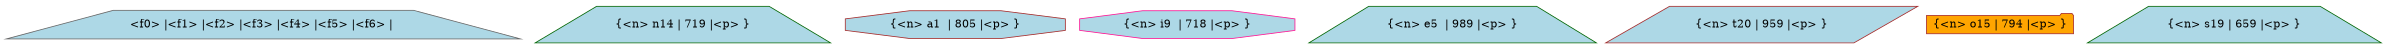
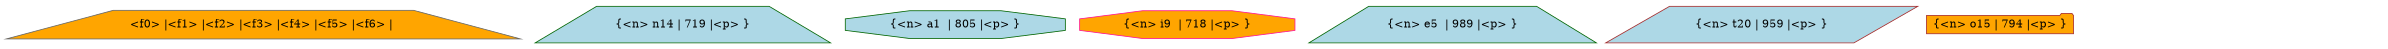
  digraph {
    node [style=filled fillcolor=lightblue color=darkgreen shape=trapezium]
-   n1 [heigh=2.22 label="<f0> |<f1> |<f2> |<f3> |<f4> |<f5> |<f6> | " width=0.25 color=gray40]
+   n1 [heigh=2.22 label="<f0> |<f1> |<f2> |<f3> |<f4> |<f5> |<f6> | " width=0.25 fillcolor=orange color=gray40]
    n2 [height=0.28 label="{<n> n14 | 719 |<p> }" width=1.50]
-   n3 [height=0.28 label="{<n> a1  | 805 |<p> }" width=1.50 color=brown shape=octagon]
-   n4 [height=0.28 label="{<n> i9  | 718 |<p> }" width=1.50 color=deeppink shape=octagon]
+   n3 [height=0.28 label="{<n> a1  | 805 |<p> }" width=1.50 shape=octagon]
+   n4 [height=0.28 label="{<n> i9  | 718 |<p> }" width=1.50 fillcolor=orange color=deeppink shape=octagon]
    n5 [height=0.28 label="{<n> e5  | 989 |<p> }" width=1.50]
    n6 [height=0.28 label="{<n> t20 | 959 |<p> }" width=1.50 color=brown shape=parallelogram]
    n7 [height=0.28 label="{<n> o15 | 794 |<p> }" width=1.50 fillcolor=orange color=brown shape=folder]
-   n8 [height=0.28 label="{<n> s19 | 659 |<p> }" width=1.50]
  }
